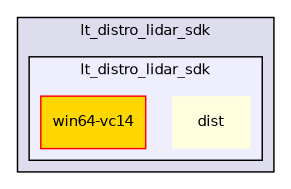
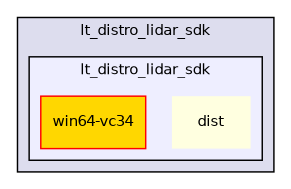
  digraph {
    compound=true
    node [fontname=Helvetica fontsize=10 style=filled]
    n1 [label=dist shape=plaintext fillcolor=lightyellow]
-   n2 [color=red fillcolor=gold label="win64-vc14" shape=box]
+   n2 [color=red fillcolor=gold label="win64-vc34" shape=box]
    subgraph cluster_1 {
      bgcolor="#ddddee"
      fontname=Helvetica
      fontsize=10
      label=lt_distro_lidar_sdk
      pencolor=black
      subgraph cluster_2 {
        bgcolor="#eeeeff"
        fontname=Helvetica
        fontsize=10
        pencolor=black
        n1
        n2
      }
    }
  }
